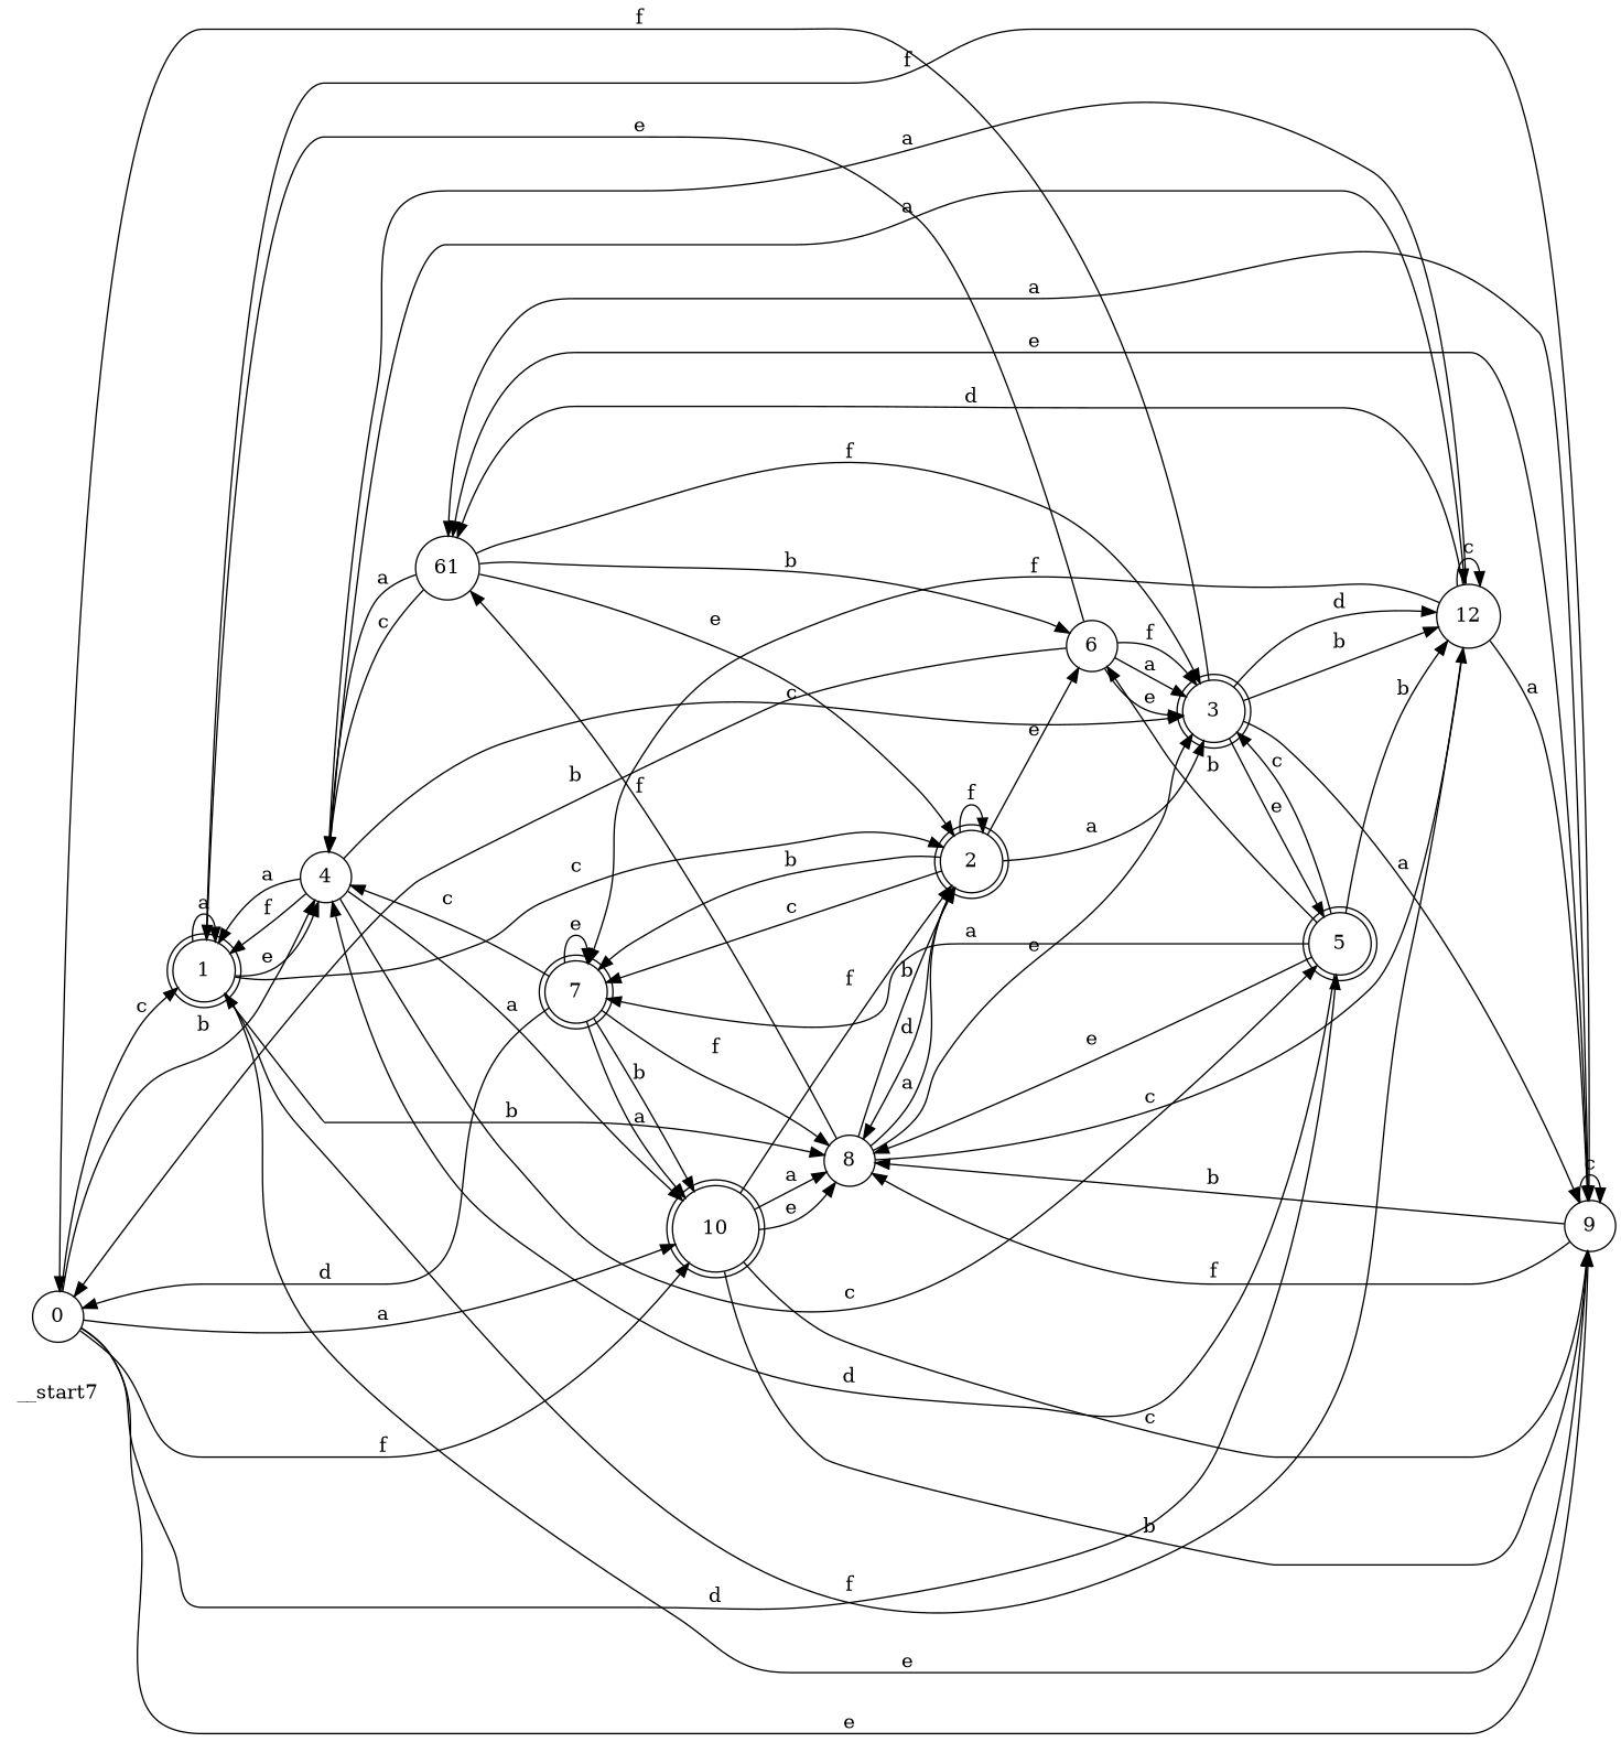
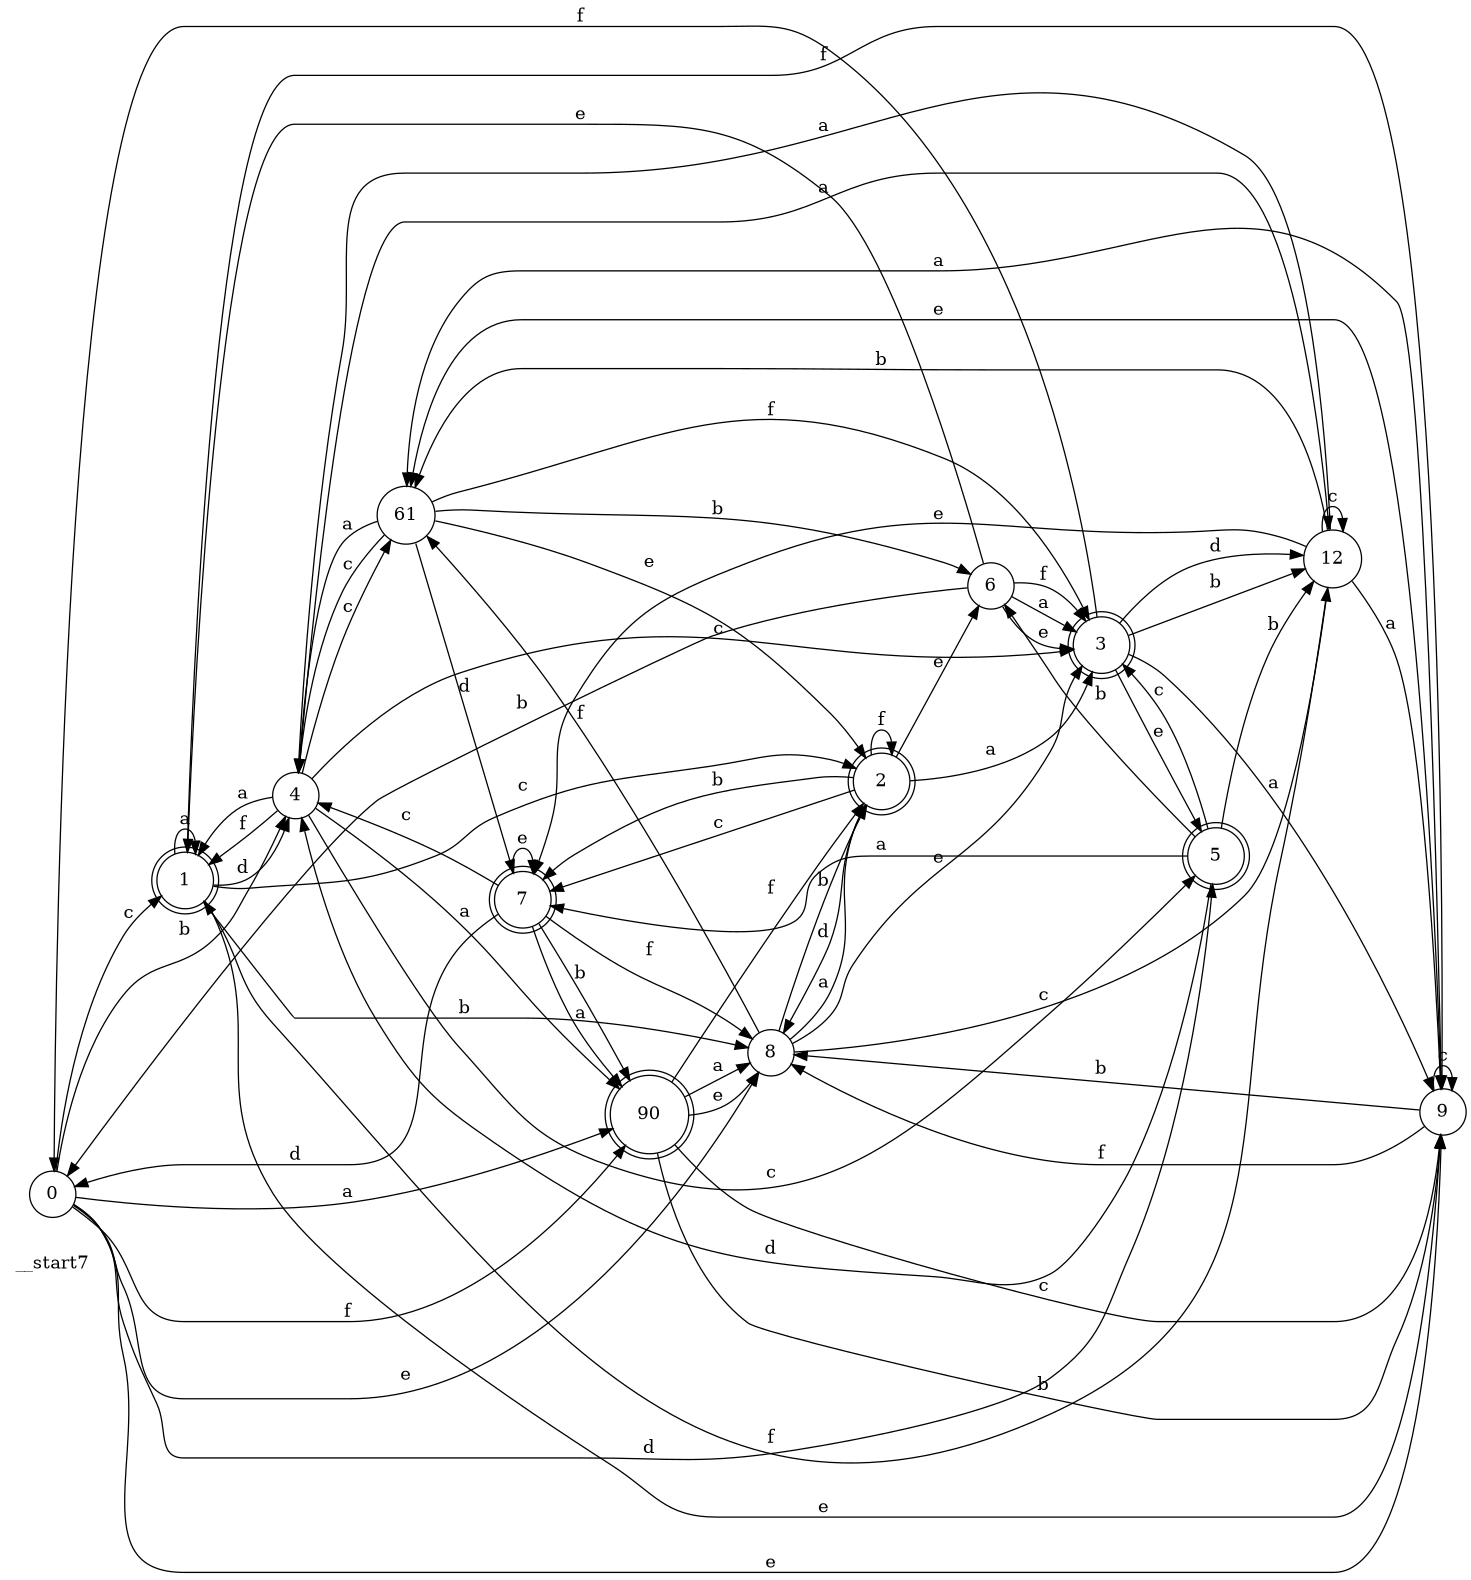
  digraph {
    rankdir=LR
    node [shape=circle color=black fillcolor=white style=filled]
    n1 [label=__start7 shape=none color="" fillcolor="" style=""]
    n2 [label=0]
    n3 [label=1 shape=doublecircle style="rounded,filled"]
    n4 [label=4]
    n5 [label=5 shape=doublecircle style="rounded,filled"]
    n6 [label=9]
-   n7 [label=10 shape=doublecircle style="rounded,filled"]
+   n7 [label=90 shape=doublecircle style="rounded,filled"]
    n8 [label=2 shape=doublecircle style="rounded,filled"]
    n9 [label=8]
    n10 [label=3 shape=doublecircle style="rounded,filled"]
    n11 [label=12]
    n12 [label=61]
    n13 [label=6]
    n14 [label=7 shape=doublecircle style="rounded,filled"]
    n2 -> n3 [label=c]
    n2 -> n4 [label=b]
    n2 -> n5 [label=d]
    n2 -> n6 [label=e]
    n2 -> n7 [label=a]
    n2 -> n7 [label=f]
    n3 -> n3 [label=a]
-   n3 -> n4 [label=e]
+   n3 -> n4 [label=d]
    n3 -> n6 [label=e]
    n3 -> n6 [label=f]
    n3 -> n8 [label=c]
    n3 -> n9 [label=b]
    n4 -> n3 [label=a]
    n4 -> n3 [label=f]
    n4 -> n5 [label=c]
    n4 -> n7 [label=a]
    n4 -> n10 [label=c]
    n4 -> n11 [label=a]
+   n4 -> n12 [label=c]
    n5 -> n4 [label=d]
-   n5 -> n9 [label=e]
+   n2 -> n9 [label=e]
    n5 -> n10 [label=c]
    n5 -> n11 [label=b]
    n5 -> n13 [label=b]
    n5 -> n14 [label=a]
    n6 -> n6 [label=c]
    n6 -> n9 [label=b]
    n6 -> n9 [label=f]
    n6 -> n12 [label=a]
    n6 -> n12 [label=e]
    n7 -> n6 [label=b]
    n7 -> n6 [label=c]
    n7 -> n8 [label=f]
    n7 -> n9 [label=a]
    n7 -> n9 [label=e]
    n8 -> n8 [label=f]
    n8 -> n9 [label=d]
    n8 -> n10 [label=a]
    n8 -> n13 [label=e]
    n8 -> n14 [label=b]
    n8 -> n14 [label=c]
    n9 -> n8 [label=a]
    n9 -> n8 [label=b]
    n9 -> n10 [label=e]
    n9 -> n11 [label=c]
    n9 -> n12 [label=f]
    n10 -> n2 [label=f]
    n10 -> n5 [label=e]
    n10 -> n6 [label=a]
    n10 -> n11 [label=b]
    n10 -> n11 [label=d]
    n11 -> n3 [label=f]
    n11 -> n4 [label=a]
    n11 -> n6 [label=a]
    n11 -> n11 [label=c]
-   n11 -> n12 [label=d]
-   n11 -> n14 [label=f]
+   n11 -> n12 [label=b]
+   n11 -> n14 [label=e]
    n12 -> n4 [label=a]
    n12 -> n4 [label=c]
    n12 -> n8 [label=e]
    n12 -> n10 [label=f]
    n12 -> n13 [label=b]
+   n12 -> n14 [label=d]
    n13 -> n2 [label=b]
    n13 -> n3 [label=e]
    n13 -> n10 [label=a]
    n13 -> n10 [label=e]
    n13 -> n10 [label=f]
    n14 -> n2 [label=d]
    n14 -> n4 [label=c]
    n14 -> n7 [label=a]
    n14 -> n7 [label=b]
    n14 -> n9 [label=f]
    n14 -> n14 [label=e]
  }
